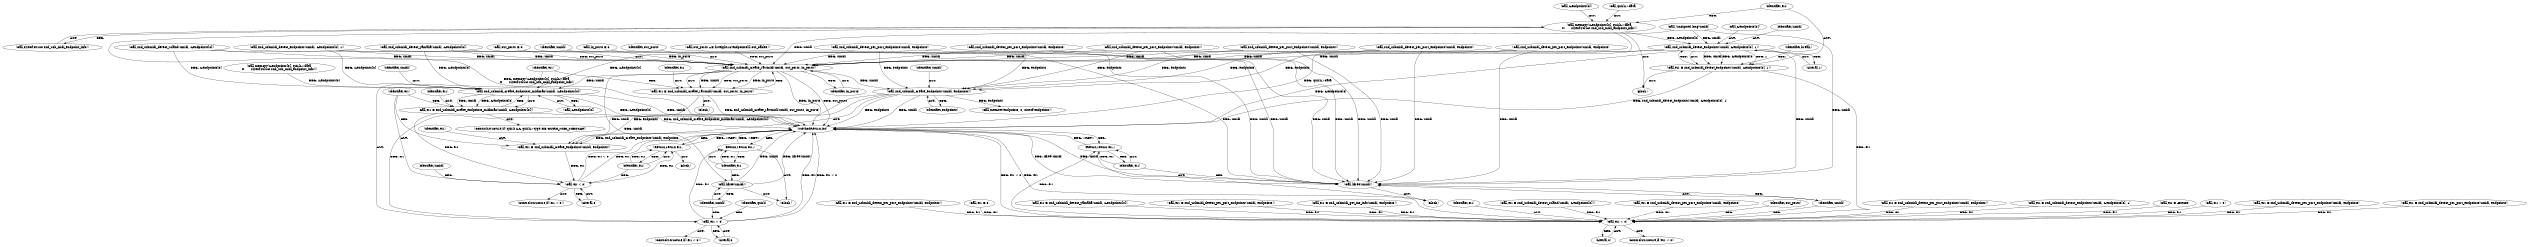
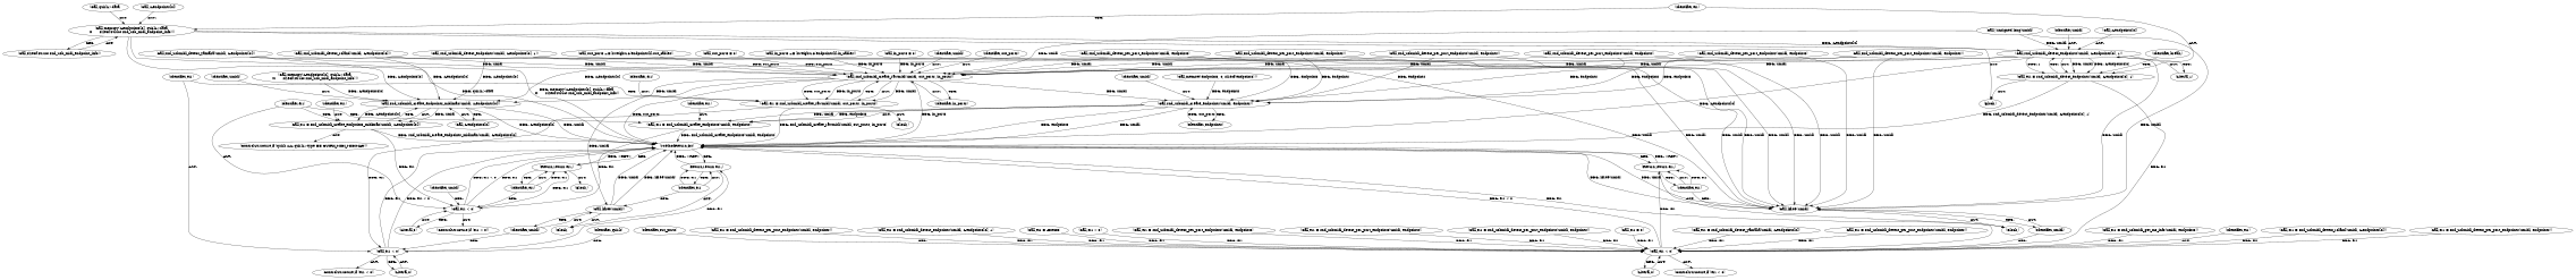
  digraph {
    n1 [label="(Call,memcpy(&endpoints[0], quirk->data,\n\t\t       sizeof(struct snd_usb_midi_endpoint_info)))"]
    n2 [label="(Call,snd_usbmidi_detect_endpoints(umidi, &endpoints[0], 1))"]
    n3 [label="(Block,)"]
    n4 [label="(MethodReturn,int)"]
    n5 [label="(Call,sizeof(struct snd_usb_midi_endpoint_info))"]
    n6 [label="(Call,err = snd_usbmidi_detect_endpoints(umidi, &endpoints[0], 1))"]
    n7 [label="(Call,kfree(umidi))"]
    n8 [label="(Call,snd_usbmidi_create_rawmidi(umidi, out_ports, in_ports))"]
    n9 [label="(Call,snd_usbmidi_create_endpoints_midiman(umidi, &endpoints[0]))"]
    n10 [label="(Literal,1)"]
    n11 [label="(Return,return err;)"]
    n12 [label="(Return,return err;)"]
    n13 [label="(Return,return err;)"]
    n14 [label="(Call,err < 0)"]
    n15 [label="(Block,)"]
    n16 [label="(Identifier,umidi)"]
    n17 [label="(Call,err = snd_usbmidi_create_rawmidi(umidi, out_ports, in_ports))"]
    n18 [label="(Call,kfree(umidi))"]
    n19 [label="(Call,snd_usbmidi_create_endpoints(umidi, endpoints))"]
    n20 [label="(Identifier,in_ports)"]
    n21 [label="(Call,err = snd_usbmidi_create_endpoints_midiman(umidi, &endpoints[0]))"]
    n22 [label="(Call,&endpoints[0])"]
    n23 [label="(Literal,0)"]
    n24 [label="(ControlStructure,if (err < 0))"]
    n25 [label="(Identifier,err)"]
    n26 [label="(Call,err < 0)"]
    n27 [label="(Block,)"]
    n28 [label="(Block,)"]
    n29 [label="(Identifier,umidi)"]
    n30 [label="(Call,err = snd_usbmidi_create_endpoints(umidi, endpoints))"]
    n31 [label="(Identifier,endpoints)"]
    n32 [label="(ControlStructure,if (err < 0))"]
    n33 [label="(Literal,0)"]
    n34 [label="(Identifier,err)"]
    n35 [label="(Call,err < 0)"]
    n36 [label="(ControlStructure,if (quirk && quirk->type == QUIRK_MIDI_MIDIMAN))"]
    n37 [label="(Literal,0)"]
    n38 [label="(ControlStructure,if (err < 0))"]
    n39 [label="(Block,)"]
    n40 [label="(Identifier,err)"]
    n41 [label="(Identifier,quirk)"]
    n42 [label="(Call,err = snd_usbmidi_detect_yamaha(umidi, &endpoints[0]))"]
    n43 [label="(Call,out_ports = 0)"]
    n44 [label="(Identifier,err)"]
    n45 [label="(Identifier,err)"]
    n46 [label="(Call,err = snd_usbmidi_detect_per_port_endpoints(umidi, endpoints))"]
    n47 [label="(Identifier,break;)"]
    n48 [label="(Call,snd_usbmidi_detect_endpoints(umidi, &endpoints[0], 1))"]
    n49 [label="(Call,err = snd_usbmidi_get_ms_info(umidi, endpoints))"]
    n50 [label="(Call,&endpoints[0])"]
    n51 [label="(Call,snd_usbmidi_detect_yamaha(umidi, &endpoints[0]))"]
    n52 [label="(Call,memcpy(&endpoints[0], quirk->data,\n\t\t       sizeof(struct snd_usb_midi_endpoint_info)))"]
    n53 [label="(Identifier,umidi)"]
+   n54 [label="(Call,in_ports += hweight16(endpoints[i].in_cables))"]
    n55 [label="(Identifier,err)"]
    n56 [label="(Call,snd_usbmidi_detect_roland(umidi, &endpoints[0]))"]
    n57 [label="(Call,err = snd_usbmidi_detect_roland(umidi, &endpoints[0]))"]
    n58 [label="(Call,err = snd_usbmidi_detect_per_port_endpoints(umidi, endpoints))"]
    n59 [label="(Identifier,umidi)"]
    n60 [label="(Identifier,out_ports)"]
    n61 [label="(Identifier,out_ports)"]
    n62 [label="(Call,err = snd_usbmidi_detect_per_port_endpoints(umidi, endpoints))"]
    n63 [label="(Call,memset(endpoints, 0, sizeof(endpoints)))"]
    n64 [label="(Call,err = snd_usbmidi_detect_endpoints(umidi, &endpoints[0], 1))"]
    n65 [label="(Call,err = -ENXIO)"]
    n66 [label="(Call,in_ports = 0)"]
    n67 [label="(Identifier,err)"]
    n68 [label="(Call,err < 0)"]
    n69 [label="(Call,out_ports += hweight16(endpoints[i].out_cables))"]
    n70 [label="(Call,snd_usbmidi_detect_per_port_endpoints(umidi, endpoints))"]
    n71 [label="(Identifier,err)"]
    n72 [label="(Call,snd_usbmidi_detect_per_port_endpoints(umidi, endpoints))"]
    n73 [label="(Call,err = snd_usbmidi_detect_per_port_endpoints(umidi, endpoints))"]
    n74 [label="(Call,quirk->data)"]
    n75 [label="(Identifier,err)"]
    n76 [label="(Call,err = snd_usbmidi_detect_per_port_endpoints(umidi, endpoints))"]
    n77 [label="(Identifier,umidi)"]
    n78 [label="(Call,snd_usbmidi_detect_per_port_endpoints(umidi, endpoints))"]
    n79 [label="(Call,&endpoints[0])"]
    n80 [label="(Call,err = snd_usbmidi_detect_per_port_endpoints(umidi, endpoints))"]
    n81 [label="(Identifier,umidi)"]
    n82 [label="(Call,snd_usbmidi_detect_per_port_endpoints(umidi, endpoints))"]
    n83 [label="(Identifier,umidi)"]
    n84 [label="(Call,snd_usbmidi_detect_per_port_endpoints(umidi, endpoints))"]
    n85 [label="(Identifier,err)"]
    n86 [label="(Call,err = 0)"]
    n87 [label="(Call,snd_usbmidi_detect_per_port_endpoints(umidi, endpoints))"]
    n88 [label="(Call,(unsigned long)umidi)"]
    n1 -> n2 [label="DDG: &endpoints[0]"]
    n1 -> n3 [label="AST: "]
    n1 -> n4 [label="DDG: memcpy(&endpoints[0], quirk->data,\n\t\t       sizeof(struct snd_usb_midi_endpoint_info))"]
    n1 -> n4 [label="DDG: quirk->data"]
    n1 -> n5 [label="CFG: "]
    n2 -> n4 [label="DDG: &endpoints[0]"]
    n2 -> n6 [label="AST: "]
    n2 -> n6 [label="DDG: umidi"]
    n2 -> n6 [label="DDG: &endpoints[0]"]
    n2 -> n6 [label="DDG: 1"]
    n2 -> n7 [label="DDG: umidi"]
    n2 -> n8 [label="DDG: umidi"]
    n2 -> n9 [label="DDG: &endpoints[0]"]
    n2 -> n10 [label="CFG: "]
    n4 -> n11 [label="CFG: "]
    n4 -> n12 [label="CFG: "]
    n4 -> n13 [label="CFG: "]
    n5 -> n1 [label="AST: "]
    n6 -> n2 [label="CFG: "]
    n6 -> n3 [label="AST: "]
    n6 -> n4 [label="DDG: snd_usbmidi_detect_endpoints(umidi, &endpoints[0], 1)"]
    n6 -> n14 [label="DDG: err"]
    n7 -> n4 [label="DDG: kfree(umidi)"]
    n7 -> n4 [label="DDG: umidi"]
    n7 -> n15 [label="AST: "]
    n7 -> n16 [label="CFG: "]
    n8 -> n4 [label="DDG: out_ports"]
    n8 -> n4 [label="DDG: in_ports"]
    n8 -> n9 [label="DDG: umidi"]
    n8 -> n17 [label="AST: "]
    n8 -> n17 [label="DDG: umidi"]
    n8 -> n17 [label="DDG: out_ports"]
    n8 -> n17 [label="DDG: in_ports"]
    n8 -> n18 [label="DDG: umidi"]
    n8 -> n19 [label="DDG: umidi"]
    n8 -> n20 [label="CFG: "]
    n9 -> n4 [label="DDG: &endpoints[0]"]
    n9 -> n4 [label="DDG: umidi"]
    n9 -> n21 [label="AST: "]
    n9 -> n21 [label="DDG: umidi"]
    n9 -> n21 [label="DDG: &endpoints[0]"]
    n9 -> n22 [label="CFG: "]
    n10 -> n2 [label="AST: "]
    n11 -> n4 [label="DDG: <RET>"]
    n11 -> n15 [label="AST: "]
    n11 -> n25 [label="CFG: "]
    n12 -> n4 [label="DDG: <RET>"]
    n12 -> n28 [label="AST: "]
    n12 -> n34 [label="CFG: "]
    n13 -> n4 [label="DDG: <RET>"]
    n13 -> n39 [label="AST: "]
    n13 -> n40 [label="CFG: "]
    n14 -> n4 [label="DDG: err < 0"]
    n14 -> n4 [label="DDG: err"]
    n14 -> n11 [label="DDG: err"]
    n14 -> n23 [label="CFG: "]
    n14 -> n24 [label="AST: "]
    n16 -> n7 [label="AST: "]
    n16 -> n14 [label="CFG: "]
    n17 -> n4 [label="DDG: snd_usbmidi_create_rawmidi(umidi, out_ports, in_ports)"]
    n17 -> n8 [label="CFG: "]
    n17 -> n26 [label="DDG: err"]
    n17 -> n27 [label="AST: "]
    n18 -> n4 [label="DDG: umidi"]
    n18 -> n4 [label="DDG: kfree(umidi)"]
    n18 -> n28 [label="AST: "]
    n18 -> n29 [label="CFG: "]
    n19 -> n4 [label="DDG: umidi"]
    n19 -> n4 [label="DDG: endpoints"]
    n19 -> n30 [label="AST: "]
    n19 -> n30 [label="DDG: umidi"]
    n19 -> n30 [label="DDG: endpoints"]
    n19 -> n31 [label="CFG: "]
    n20 -> n8 [label="AST: "]
    n21 -> n4 [label="DDG: snd_usbmidi_create_endpoints_midiman(umidi, &endpoints[0])"]
    n21 -> n9 [label="CFG: "]
    n21 -> n35 [label="DDG: err"]
    n21 -> n36 [label="AST: "]
    n22 -> n9 [label="AST: "]
    n23 -> n14 [label="AST: "]
    n25 -> n7 [label="CFG: "]
    n25 -> n11 [label="AST: "]
    n25 -> n11 [label="DDG: err"]
    n26 -> n4 [label="DDG: err"]
    n26 -> n4 [label="DDG: err < 0"]
    n26 -> n12 [label="DDG: err"]
    n26 -> n32 [label="AST: "]
    n26 -> n33 [label="CFG: "]
    n29 -> n18 [label="AST: "]
    n29 -> n26 [label="CFG: "]
-   n4 -> n30 [label="DDG: snd_usbmidi_create_endpoints(umidi, endpoints)"]
+   n30 -> n4 [label="DDG: snd_usbmidi_create_endpoints(umidi, endpoints)"]
    n30 -> n35 [label="DDG: err"]
-   n31 -> n19 [label="AST: "]
+   n31 -> n19 [label="DDG: out_ports"]
    n33 -> n26 [label="AST: "]
    n34 -> n12 [label="AST: "]
    n34 -> n12 [label="DDG: err"]
    n34 -> n18 [label="CFG: "]
    n35 -> n4 [label="DDG: err < 0"]
    n35 -> n4 [label="DDG: err"]
    n35 -> n13 [label="DDG: err"]
    n35 -> n37 [label="CFG: "]
    n35 -> n38 [label="AST: "]
    n37 -> n35 [label="AST: "]
    n40 -> n13 [label="AST: "]
    n40 -> n13 [label="DDG: err"]
    n40 -> n35 [label="CFG: "]
    n41 -> n26 [label="CFG: "]
    n42 -> n14 [label="DDG: err"]
    n43 -> n8 [label="DDG: out_ports"]
    n44 -> n30 [label="AST: "]
    n45 -> n1 [label="CFG: "]
    n45 -> n6 [label="AST: "]
    n46 -> n14 [label="DDG: err"]
    n47 -> n6 [label="CFG: "]
    n48 -> n7 [label="DDG: umidi"]
    n48 -> n8 [label="DDG: umidi"]
    n48 -> n9 [label="DDG: &endpoints[0]"]
    n49 -> n14 [label="DDG: err"]
    n50 -> n1 [label="AST: "]
    n51 -> n7 [label="DDG: umidi"]
    n51 -> n8 [label="DDG: umidi"]
    n51 -> n9 [label="DDG: &endpoints[0]"]
    n52 -> n9 [label="DDG: &endpoints[0]"]
    n53 -> n35 [label="CFG: "]
+   n54 -> n8 [label="DDG: in_ports"]
    n55 -> n14 [label="AST: "]
    n56 -> n7 [label="DDG: umidi"]
    n56 -> n8 [label="DDG: umidi"]
    n56 -> n9 [label="DDG: &endpoints[0]"]
    n57 -> n14 [label="DDG: err"]
    n58 -> n14 [label="DDG: err"]
    n59 -> n8 [label="AST: "]
    n60 -> n14 [label="CFG: "]
    n61 -> n8 [label="AST: "]
    n62 -> n14 [label="DDG: err"]
-   n19 -> n63 [label="DDG: endpoints"]
+   n63 -> n19 [label="DDG: endpoints"]
    n64 -> n14 [label="DDG: err"]
    n65 -> n14 [label="DDG: err"]
    n66 -> n8 [label="DDG: in_ports"]
    n67 -> n21 [label="CFG: "]
    n67 -> n30 [label="CFG: "]
    n67 -> n35 [label="AST: "]
    n68 -> n14 [label="DDG: err"]
    n69 -> n8 [label="DDG: out_ports"]
    n70 -> n7 [label="DDG: umidi"]
    n70 -> n8 [label="DDG: umidi"]
    n70 -> n19 [label="DDG: endpoints"]
    n71 -> n21 [label="AST: "]
    n72 -> n7 [label="DDG: umidi"]
    n72 -> n8 [label="DDG: umidi"]
    n72 -> n19 [label="DDG: endpoints"]
    n73 -> n14 [label="DDG: err"]
    n74 -> n1 [label="AST: "]
    n75 -> n17 [label="AST: "]
    n76 -> n14 [label="DDG: err"]
    n77 -> n19 [label="AST: "]
    n78 -> n7 [label="DDG: umidi"]
    n78 -> n8 [label="DDG: umidi"]
    n78 -> n19 [label="DDG: endpoints"]
    n79 -> n2 [label="AST: "]
    n80 -> n14 [label="DDG: err"]
    n81 -> n2 [label="AST: "]
    n82 -> n7 [label="DDG: umidi"]
    n82 -> n8 [label="DDG: umidi"]
    n82 -> n19 [label="DDG: endpoints"]
    n83 -> n9 [label="AST: "]
    n84 -> n7 [label="DDG: umidi"]
    n84 -> n8 [label="DDG: umidi"]
    n84 -> n19 [label="DDG: endpoints"]
    n85 -> n17 [label="CFG: "]
    n85 -> n26 [label="AST: "]
    n86 -> n14 [label="DDG: err"]
    n87 -> n7 [label="DDG: umidi"]
    n87 -> n8 [label="DDG: umidi"]
    n87 -> n19 [label="DDG: endpoints"]
    n88 -> n2 [label="DDG: umidi"]
    n88 -> n7 [label="DDG: umidi"]
    n88 -> n8 [label="DDG: umidi"]
  }
